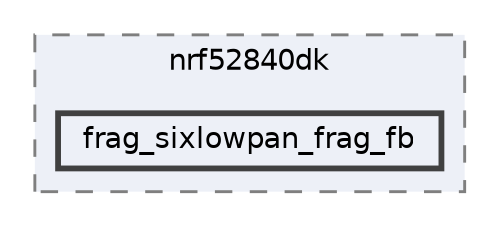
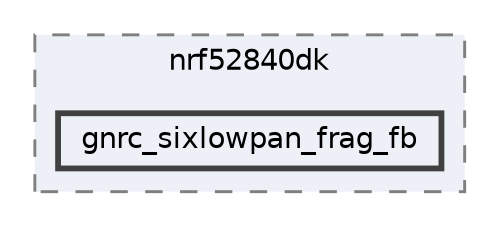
  digraph {
    compound=true
-   n1 [color=grey25 fillcolor="#edf0f7" fontname=Helvetica fontsize=10 height=0.2 label=frag_sixlowpan_frag_fb shape=box style="filled,bold" width=0.4]
+   n1 [color=grey25 fillcolor="#edf0f7" fontname=Helvetica fontsize=10 height=0.2 label=gnrc_sixlowpan_frag_fb shape=box style="filled,bold" width=0.4]
    subgraph cluster_1 {
      bgcolor="#edf0f7"
      fontname=Helvetica
      fontsize=10
      label=nrf52840dk
      pencolor=grey50
      style="filled,dashed"
      n1
    }
  }
